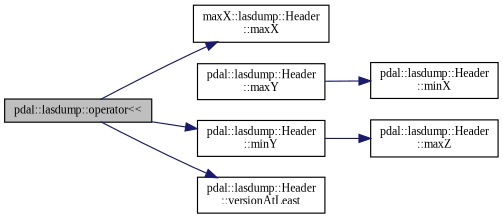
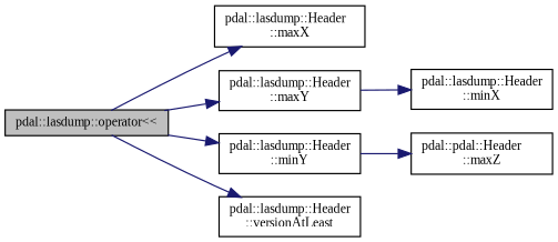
  digraph {
    fontname="Liberation Serif"
    rankdir=LR
    node [color=black fillcolor=white fontname="Liberation Serif" fontsize=10 shape=record style=filled]
    edge [color=midnightblue fontname="Liberation Serif" fontsize=10 labelfontname=Helvetica labelfontsize=10 style=solid]
    n1 [fillcolor=grey75 fontcolor=black height=0.2 label="pdal::lasdump::operator\<\<" width=0.4]
-   n2 [height=0.2 label="maxX::lasdump::Header\l::maxX" width=0.4]
+   n2 [height=0.2 label="pdal::lasdump::Header\l::maxX" width=0.4]
    n3 [height=0.2 label="pdal::lasdump::Header\l::maxY" width=0.4]
    n4 [height=0.2 label="pdal::lasdump::Header\l::minY" width=0.4]
    n5 [height=0.2 label="pdal::lasdump::Header\l::versionAtLeast" width=0.4]
    n6 [height=0.2 label="pdal::lasdump::Header\l::minX" width=0.4]
-   n7 [height=0.2 label="pdal::lasdump::Header\l::maxZ" width=0.4]
+   n7 [height=0.2 label="pdal::pdal::Header\l::maxZ" width=0.4]
    n1 -> n2
+   n1 -> n3
    n1 -> n4
    n1 -> n5
    n3 -> n6
    n4 -> n7
  }
